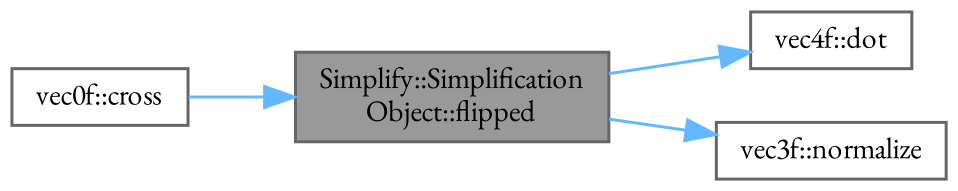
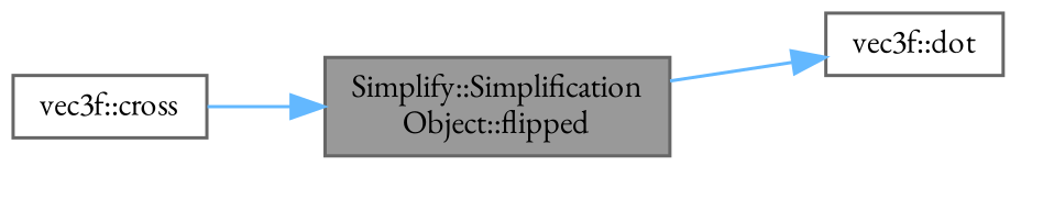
  digraph {
    fontname="EB Garamond"
    rankdir=LR
    node [color=grey40 fillcolor=white fontname="EB Garamond" fontsize=10 shape=box style=filled]
    edge [color=steelblue1 fontname="EB Garamond" fontsize=10 labelfontname=Helvetica labelfontsize=10 style=solid]
    n1 [color=gray40 fillcolor=grey60 fontcolor=black height=0.2 label="Simplify::Simplification\lObject::flipped" width=0.4]
-   n2 [height=0.2 label="vec4f::dot" width=0.4]
-   n3 [height=0.2 label="vec3f::normalize" width=0.4]
-   n4 [height=0.2 label="vec0f::cross" width=0.4]
+   n2 [height=0.2 label="vec3f::dot" width=0.4]
+   n4 [height=0.2 label="vec3f::cross" width=0.4]
    n1 -> n2
-   n1 -> n3
    n4 -> n1
  }
